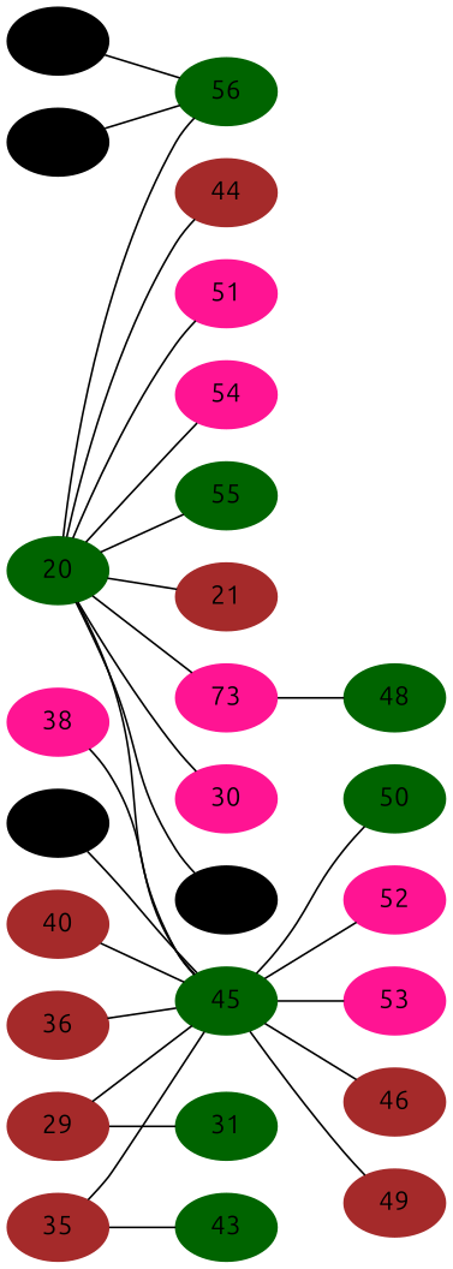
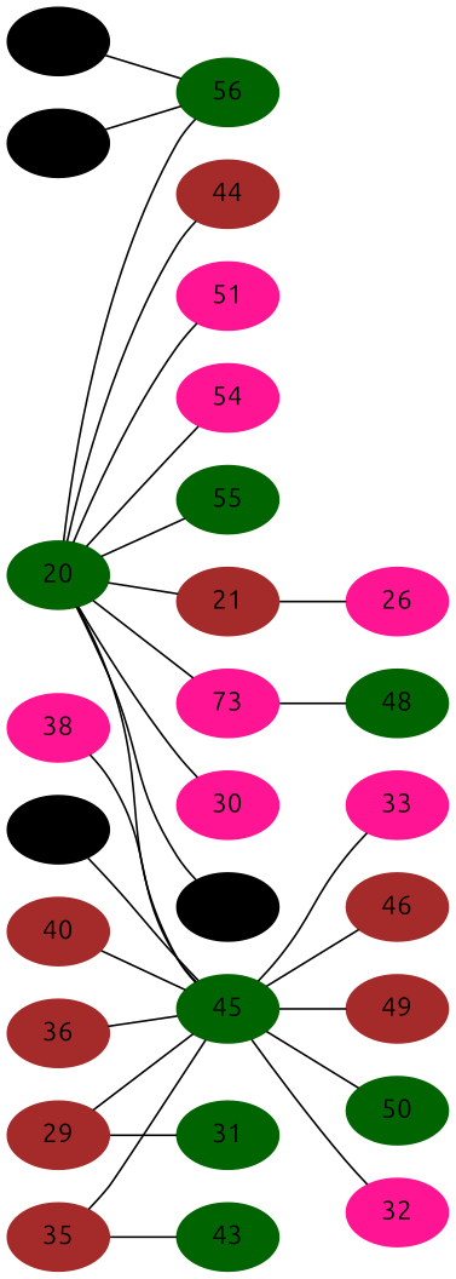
  graph {
    fontname=Ubuntu
    rankdir=LR
    node [color=darkgreen fontname=Ubuntu style=filled]
    edge [fontname=Ubuntu]
    56 [super="+15"]
    19 [color=black]
    20 [super="+11+16+14"]
    21 [color=brown]
    n5 [color=deeppink label=73]
    30 [color=deeppink]
    37 [color=black]
    44 [color=brown]
    45 [super="+42+18+22+28"]
    51 [color=deeppink]
    54 [color=deeppink]
    55
+   26 [color=deeppink]
    48
    46 [color=brown]
    49 [color=brown]
    50
-   52 [color=deeppink]
-   53 [color=deeppink]
+   52 [color=deeppink label=32]
+   53 [color=deeppink label=33]
    29 [color=brown]
    31
    35 [color=brown]
    43
    36 [color=brown]
    38 [color=deeppink]
    39 [color=black]
    40 [color=brown]
    47 [color=black]
    19 -- 56
    20 -- 56
    20 -- 21
    20 -- n5
    20 -- 30
    20 -- 37
    20 -- 44
    20 -- 45
    20 -- 51
    20 -- 54
    20 -- 55
+   21 -- 26
    n5 -- 48
    45 -- 46
    45 -- 49
    45 -- 50
    45 -- 52
    45 -- 53
    29 -- 45
    29 -- 31
    35 -- 45
    35 -- 43
    36 -- 45
    38 -- 45
    39 -- 45
    40 -- 45
    47 -- 56
  }
